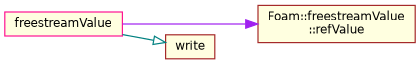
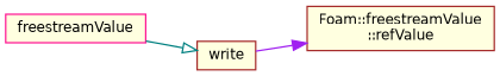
  digraph {
    rankdir=LR
    node [color=brown fillcolor=lightyellow fontname=Helvetica fontsize=10 shape=record style=filled]
    edge [fontname=Helvetica fontsize=10 labelfontname=Helvetica labelfontsize=10 style=solid]
    n1 [color=deeppink fontcolor=black height=0.2 label=freestreamValue width=0.4]
    n2 [height=0.2 label="Foam::freestreamValue\l::refValue" width=0.4]
    n3 [height=0.2 label=write width=0.4]
-   n1 -> n2 [arrowhead=normal color=purple]
+   n3 -> n2 [arrowhead=normal color=purple]
    n1 -> n3 [arrowhead=onormal color=teal]
  }
